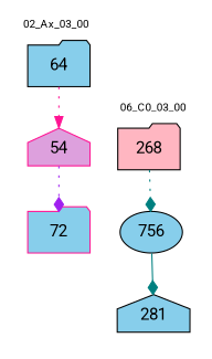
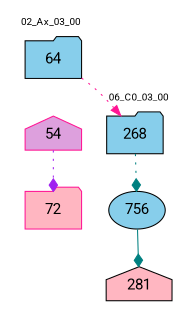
  digraph {
    fontname=Roboto
    node [color=black fillcolor=skyblue fontname=Roboto shape=folder style=filled]
    edge [arrowhead=diamond color=teal fontname=Roboto style=dotted]
    n1 [label=64]
    n2 [color=deeppink fillcolor=plum label=54 shape=house]
-   n3 [color=deeppink label=72]
-   n4 [fillcolor=lightpink label=268]
+   n3 [color=deeppink fillcolor=lightpink label=72]
+   n4 [label=268]
    n5 [label=756 shape=ellipse]
-   n6 [label=281 shape=house]
+   n6 [fillcolor=lightpink label=281 shape=house]
    subgraph cluster_1 {
      color=white
      fontsize=10
      label="02_Ax_03_00"
      n1
      n2
      n3
    }
    subgraph cluster_2 {
      color=white
      fontsize=10
      label="06_C0_03_00"
      n4
      n5
      n6
    }
-   n1 -> n2 [arrowhead=normal color=deeppink]
+   n1 -> n4 [arrowhead=normal color=deeppink]
    n2 -> n3 [color=purple]
    n4 -> n5
    n5 -> n6 [style=solid]
  }
